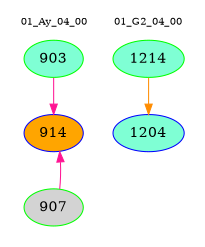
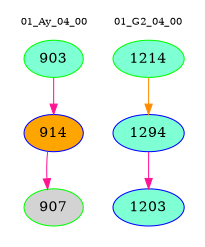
  digraph {
    node [color=green fillcolor=aquamarine style=filled]
    edge [arrowhead=normal color=deeppink]
    n1 [label=903]
    n2 [fillcolor=lightgrey label=907]
    n3 [color=blue fillcolor=orange label=914]
    n4 [label=1214]
-   n5 [color=blue label=1204]
+   n5 [color=blue label=1294]
+   n6 [color=blue label=1203]
    subgraph cluster_1 {
      color=white
      fontsize=10
      label="01_Ay_04_00"
      n1
      n2
      n3
    }
    subgraph cluster_2 {
      color=white
      fontsize=10
      label="01_G2_04_00"
      n4
      n5
+     n6
    }
    n1 -> n3
-   n2 -> n3
+   n3 -> n2
    n4 -> n5 [color=darkorange]
+   n5 -> n6
  }
